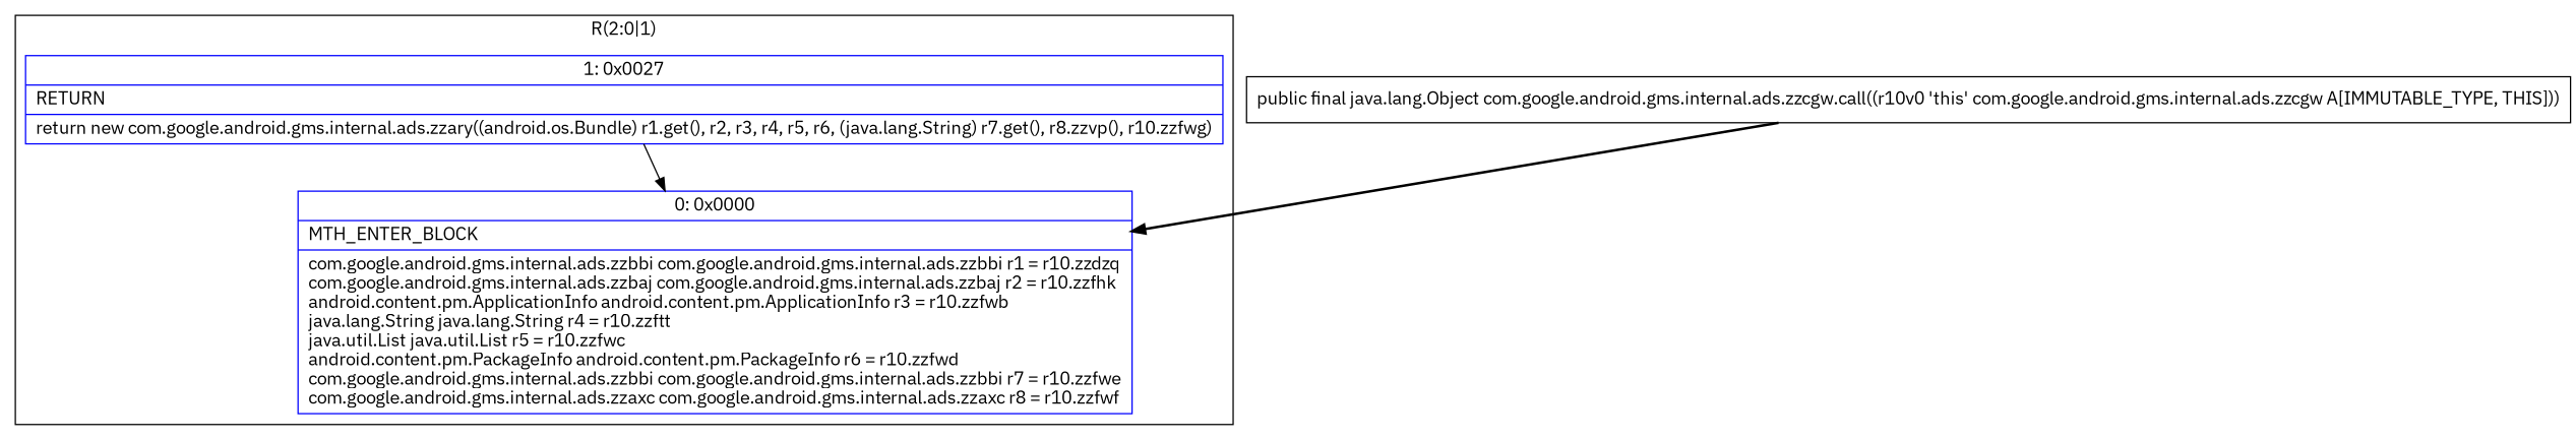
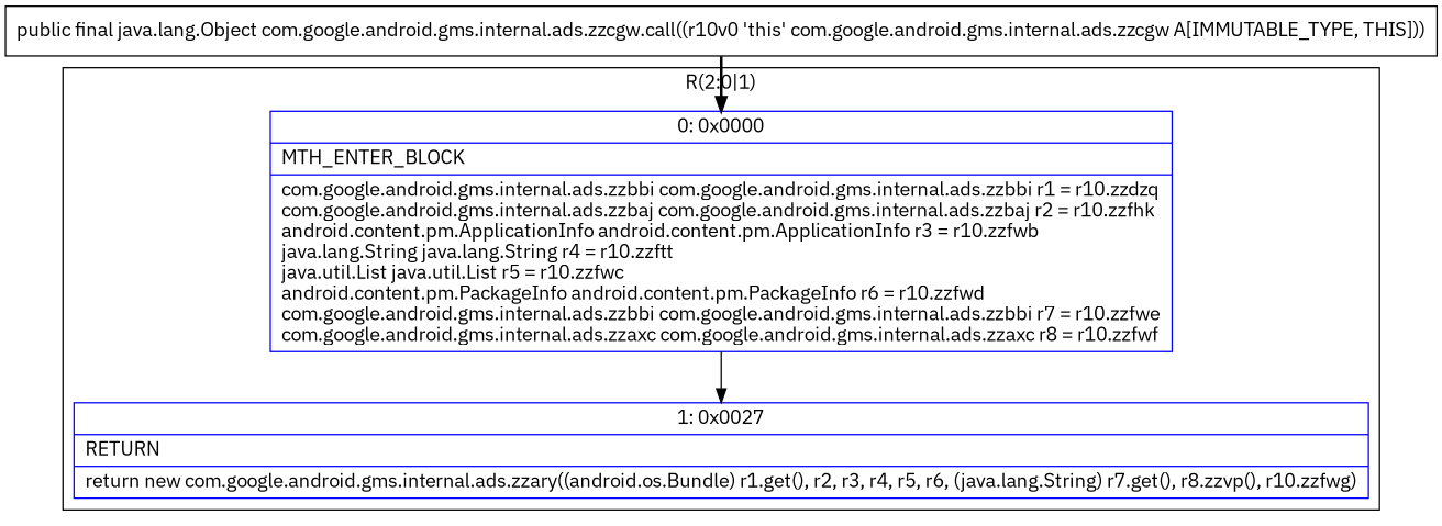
  digraph {
    fontname="IBM Plex Sans"
    node [color=blue shape=record fontname="IBM Plex Sans"]
    edge [fontname="IBM Plex Sans"]
    n1 [label="{0\:\ 0x0000|MTH_ENTER_BLOCK\l|com.google.android.gms.internal.ads.zzbbi com.google.android.gms.internal.ads.zzbbi r1 = r10.zzdzq\lcom.google.android.gms.internal.ads.zzbaj com.google.android.gms.internal.ads.zzbaj r2 = r10.zzfhk\landroid.content.pm.ApplicationInfo android.content.pm.ApplicationInfo r3 = r10.zzfwb\ljava.lang.String java.lang.String r4 = r10.zzftt\ljava.util.List java.util.List r5 = r10.zzfwc\landroid.content.pm.PackageInfo android.content.pm.PackageInfo r6 = r10.zzfwd\lcom.google.android.gms.internal.ads.zzbbi com.google.android.gms.internal.ads.zzbbi r7 = r10.zzfwe\lcom.google.android.gms.internal.ads.zzaxc com.google.android.gms.internal.ads.zzaxc r8 = r10.zzfwf\l}"]
    n2 [label="{1\:\ 0x0027|RETURN\l|return new com.google.android.gms.internal.ads.zzary((android.os.Bundle) r1.get(), r2, r3, r4, r5, r6, (java.lang.String) r7.get(), r8.zzvp(), r10.zzfwg)\l}"]
    n3 [label="{public final java.lang.Object com.google.android.gms.internal.ads.zzcgw.call((r10v0 'this' com.google.android.gms.internal.ads.zzcgw A[IMMUTABLE_TYPE, THIS])) }" color=""]
    subgraph cluster_1 {
      label="R(2:0|1)"
      n1
      n2
    }
-   n2 -> n1 [style=solid]
+   n1 -> n2 [style=solid]
    n3 -> n1 [style=bold]
  }
